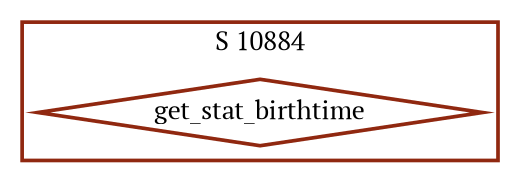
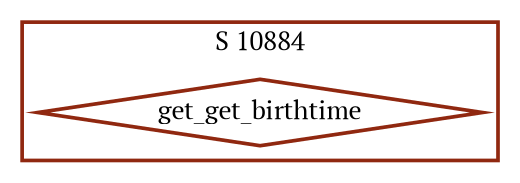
  digraph {
    fontname="PT Serif"
-   n1 [color="#902810" label=get_stat_birthtime shape=diamond style=bold fontname="PT Serif"]
+   n1 [color="#902810" label=get_get_birthtime shape=diamond style=bold fontname="PT Serif"]
    subgraph cluster_1 {
      color="#902810"
      label="S 10884"
      style=bold
      n1
    }
  }
